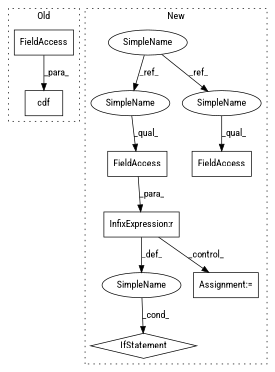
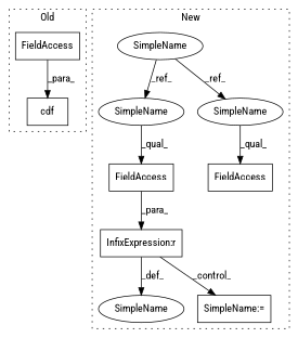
  digraph {
    fontname="Roboto Condensed"
    node [a=42 fontname="Roboto Condensed" l=4 s=6137 shape=box]
    edge [fontname="Roboto Condensed"]
    n1 [a=32 l="4,1" label=cdf s="6763,6779"]
    n2 [a=22 l=12 label=FieldAccess s=6767]
-   n3 [a=25 l="4,2" label=IfStatement s="6133,6153" shape=diamond]
    n4 [label=SimpleName shape=ellipse l="" s=""]
-   n5 [a=7 l=1 label="Assignment:=" s=6174]
+   n5 [a=7 l=1 label="SimpleName:=" s=6174]
    n6 [a=27 label="InfixExpression:r" s=6148]
    n7 [a=22 l=11 label=FieldAccess]
    n8 [label=SimpleName s=4750 shape=ellipse]
    n9 [a=22 l=11 label=FieldAccess s=6578]
    n10 [label=SimpleName shape=ellipse]
    n11 [label=SimpleName s=6578 shape=ellipse]
    subgraph cluster_1 {
      label=Old
      style=dotted
      n1
      n2
    }
    subgraph cluster_2 {
      label=New
      style=dotted
-     n3
      n4
      n5
      n6
      n7
      n8
      n9
      n10
      n11
    }
    n2 -> n1 [label=_para_]
-   n4 -> n3 [label=_cond_]
    n6 -> n4 [label=_def_]
    n6 -> n5 [label=_control_]
    n7 -> n6 [label=_para_]
    n8 -> n10 [label=_ref_]
    n8 -> n11 [label=_ref_]
    n10 -> n7 [label=_qual_]
    n11 -> n9 [label=_qual_]
  }
